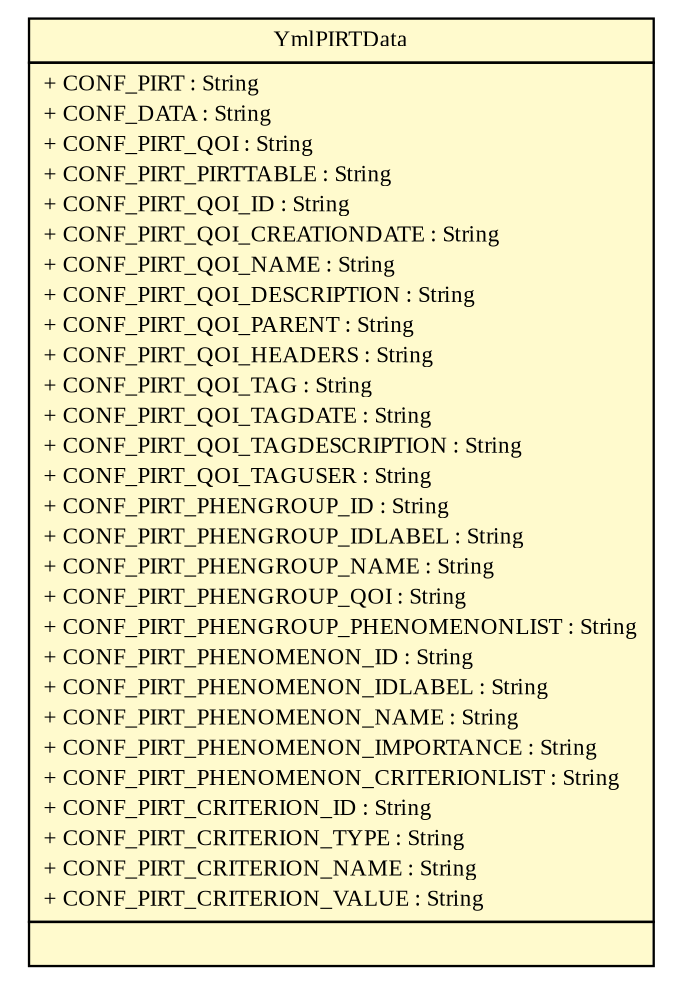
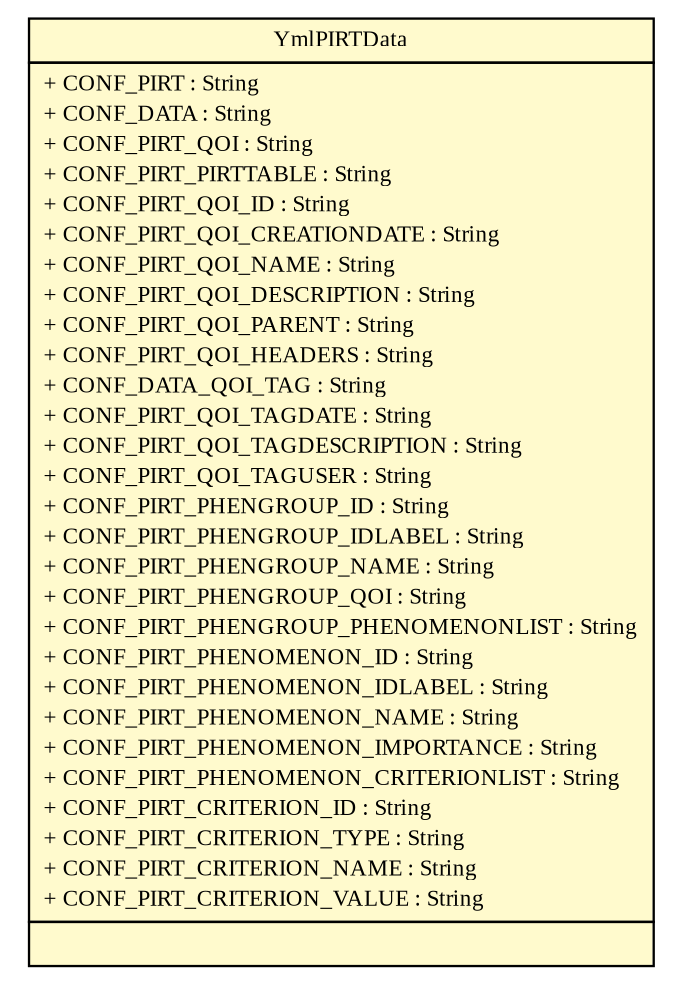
  digraph {
    nodesep=0.25
    ranksep=0.5
    fontname="Liberation Serif"
-   n1 [fontcolor=black fontname="Liberation Serif" fontsize=10.0 label=<<table title="gov.sandia.cf.application.configuration.pirt.YmlPIRTData" border="0" cellborder="1" cellspacing="0" cellpadding="2" port="p" bgcolor="lemonChiffon" href="./YmlPIRTData.html"> 		<tr><td><table border="0" cellspacing="0" cellpadding="1"> <tr><td align="center" balign="center"> YmlPIRTData </td></tr> 		</table></td></tr> 		<tr><td><table border="0" cellspacing="0" cellpadding="1"> <tr><td align="left" balign="left"> + CONF_PIRT : String </td></tr> <tr><td align="left" balign="left"> + CONF_DATA : String </td></tr> <tr><td align="left" balign="left"> + CONF_PIRT_QOI : String </td></tr> <tr><td align="left" balign="left"> + CONF_PIRT_PIRTTABLE : String </td></tr> <tr><td align="left" balign="left"> + CONF_PIRT_QOI_ID : String </td></tr> <tr><td align="left" balign="left"> + CONF_PIRT_QOI_CREATIONDATE : String </td></tr> <tr><td align="left" balign="left"> + CONF_PIRT_QOI_NAME : String </td></tr> <tr><td align="left" balign="left"> + CONF_PIRT_QOI_DESCRIPTION : String </td></tr> <tr><td align="left" balign="left"> + CONF_PIRT_QOI_PARENT : String </td></tr> <tr><td align="left" balign="left"> + CONF_PIRT_QOI_HEADERS : String </td></tr> <tr><td align="left" balign="left"> + CONF_PIRT_QOI_TAG : String </td></tr> <tr><td align="left" balign="left"> + CONF_PIRT_QOI_TAGDATE : String </td></tr> <tr><td align="left" balign="left"> + CONF_PIRT_QOI_TAGDESCRIPTION : String </td></tr> <tr><td align="left" balign="left"> + CONF_PIRT_QOI_TAGUSER : String </td></tr> <tr><td align="left" balign="left"> + CONF_PIRT_PHENGROUP_ID : String </td></tr> <tr><td align="left" balign="left"> + CONF_PIRT_PHENGROUP_IDLABEL : String </td></tr> <tr><td align="left" balign="left"> + CONF_PIRT_PHENGROUP_NAME : String </td></tr> <tr><td align="left" balign="left"> + CONF_PIRT_PHENGROUP_QOI : String </td></tr> <tr><td align="left" balign="left"> + CONF_PIRT_PHENGROUP_PHENOMENONLIST : String </td></tr> <tr><td align="left" balign="left"> + CONF_PIRT_PHENOMENON_ID : String </td></tr> <tr><td align="left" balign="left"> + CONF_PIRT_PHENOMENON_IDLABEL : String </td></tr> <tr><td align="left" balign="left"> + CONF_PIRT_PHENOMENON_NAME : String </td></tr> <tr><td align="left" balign="left"> + CONF_PIRT_PHENOMENON_IMPORTANCE : String </td></tr> <tr><td align="left" balign="left"> + CONF_PIRT_PHENOMENON_CRITERIONLIST : String </td></tr> <tr><td align="left" balign="left"> + CONF_PIRT_CRITERION_ID : String </td></tr> <tr><td align="left" balign="left"> + CONF_PIRT_CRITERION_TYPE : String </td></tr> <tr><td align="left" balign="left"> + CONF_PIRT_CRITERION_NAME : String </td></tr> <tr><td align="left" balign="left"> + CONF_PIRT_CRITERION_VALUE : String </td></tr> 		</table></td></tr> 		<tr><td><table border="0" cellspacing="0" cellpadding="1"> <tr><td align="left" balign="left">  </td></tr> 		</table></td></tr> 		</table>> shape=plaintext]
+   n1 [fontcolor=black fontname="Liberation Serif" fontsize=10.0 label=<<table title="gov.sandia.cf.application.configuration.pirt.YmlPIRTData" border="0" cellborder="1" cellspacing="0" cellpadding="2" port="p" bgcolor="lemonChiffon" href="./YmlPIRTData.html"> 		<tr><td><table border="0" cellspacing="0" cellpadding="1"> <tr><td align="center" balign="center"> YmlPIRTData </td></tr> 		</table></td></tr> 		<tr><td><table border="0" cellspacing="0" cellpadding="1"> <tr><td align="left" balign="left"> + CONF_PIRT : String </td></tr> <tr><td align="left" balign="left"> + CONF_DATA : String </td></tr> <tr><td align="left" balign="left"> + CONF_PIRT_QOI : String </td></tr> <tr><td align="left" balign="left"> + CONF_PIRT_PIRTTABLE : String </td></tr> <tr><td align="left" balign="left"> + CONF_PIRT_QOI_ID : String </td></tr> <tr><td align="left" balign="left"> + CONF_PIRT_QOI_CREATIONDATE : String </td></tr> <tr><td align="left" balign="left"> + CONF_PIRT_QOI_NAME : String </td></tr> <tr><td align="left" balign="left"> + CONF_PIRT_QOI_DESCRIPTION : String </td></tr> <tr><td align="left" balign="left"> + CONF_PIRT_QOI_PARENT : String </td></tr> <tr><td align="left" balign="left"> + CONF_PIRT_QOI_HEADERS : String </td></tr> <tr><td align="left" balign="left"> + CONF_DATA_QOI_TAG : String </td></tr> <tr><td align="left" balign="left"> + CONF_PIRT_QOI_TAGDATE : String </td></tr> <tr><td align="left" balign="left"> + CONF_PIRT_QOI_TAGDESCRIPTION : String </td></tr> <tr><td align="left" balign="left"> + CONF_PIRT_QOI_TAGUSER : String </td></tr> <tr><td align="left" balign="left"> + CONF_PIRT_PHENGROUP_ID : String </td></tr> <tr><td align="left" balign="left"> + CONF_PIRT_PHENGROUP_IDLABEL : String </td></tr> <tr><td align="left" balign="left"> + CONF_PIRT_PHENGROUP_NAME : String </td></tr> <tr><td align="left" balign="left"> + CONF_PIRT_PHENGROUP_QOI : String </td></tr> <tr><td align="left" balign="left"> + CONF_PIRT_PHENGROUP_PHENOMENONLIST : String </td></tr> <tr><td align="left" balign="left"> + CONF_PIRT_PHENOMENON_ID : String </td></tr> <tr><td align="left" balign="left"> + CONF_PIRT_PHENOMENON_IDLABEL : String </td></tr> <tr><td align="left" balign="left"> + CONF_PIRT_PHENOMENON_NAME : String </td></tr> <tr><td align="left" balign="left"> + CONF_PIRT_PHENOMENON_IMPORTANCE : String </td></tr> <tr><td align="left" balign="left"> + CONF_PIRT_PHENOMENON_CRITERIONLIST : String </td></tr> <tr><td align="left" balign="left"> + CONF_PIRT_CRITERION_ID : String </td></tr> <tr><td align="left" balign="left"> + CONF_PIRT_CRITERION_TYPE : String </td></tr> <tr><td align="left" balign="left"> + CONF_PIRT_CRITERION_NAME : String </td></tr> <tr><td align="left" balign="left"> + CONF_PIRT_CRITERION_VALUE : String </td></tr> 		</table></td></tr> 		<tr><td><table border="0" cellspacing="0" cellpadding="1"> <tr><td align="left" balign="left">  </td></tr> 		</table></td></tr> 		</table>> shape=plaintext]
  }
